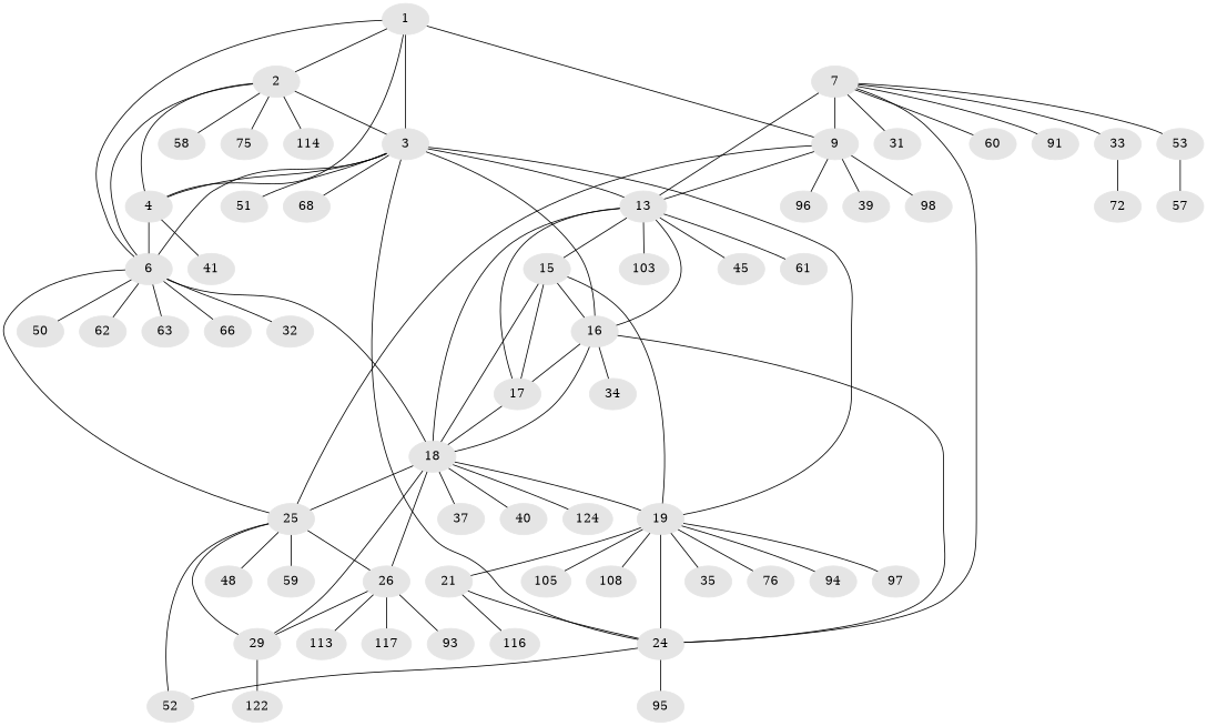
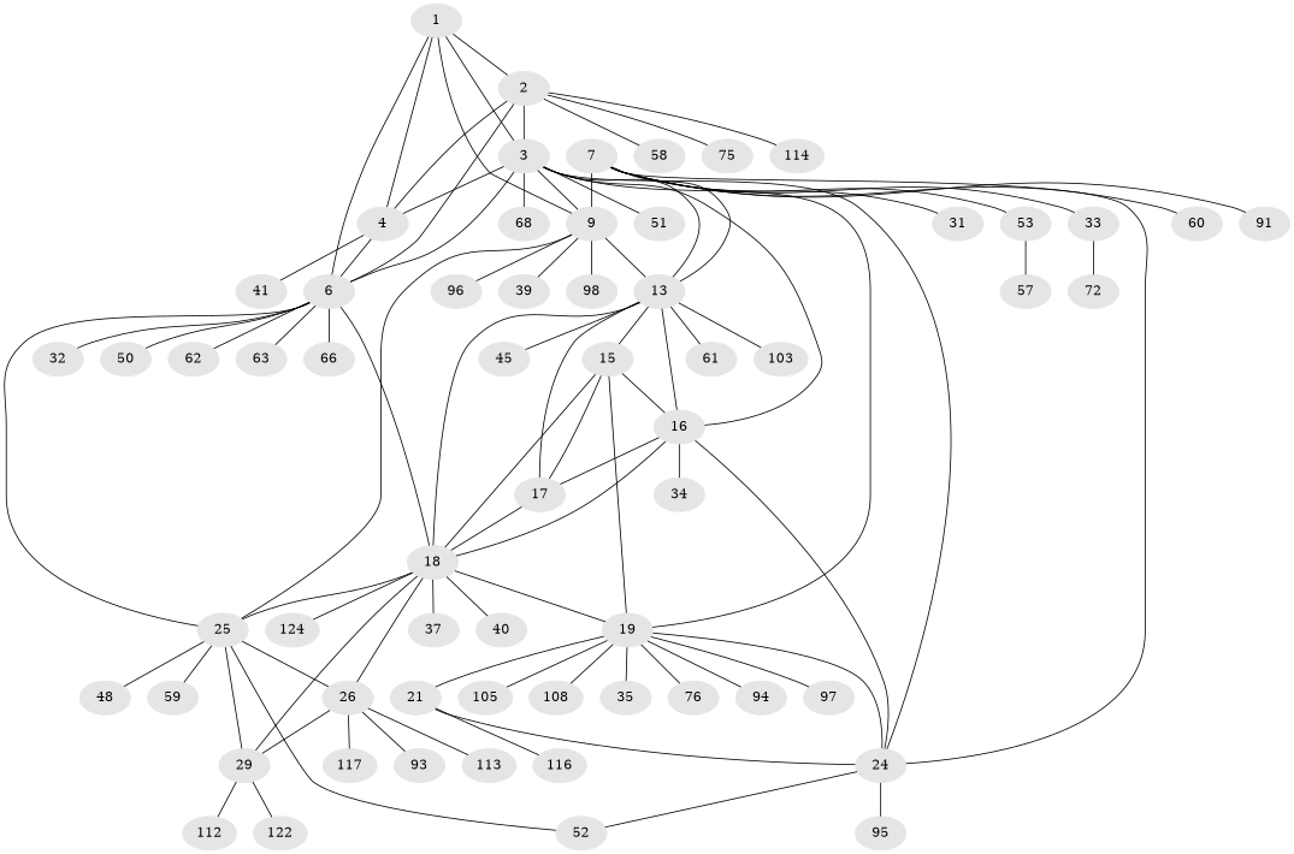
  graph {
    node [color=gray90 style=filled]
    1
    2
    3 [super="+5+84"]
    4
    6 [super="+104+123+64"]
    9 [super="+11+80"]
    58
    75
    114
    13 [super="+14"]
    16 [super="+92+81+86+89"]
    19 [super="+56+20+22"]
    24
    51 [super="+101"]
    68
    41
    18 [super="+27+43+55"]
    25 [super="+28"]
    32
    50
    62
    63
    66
    n24 [label=96]
    39
    98
    15 [super="+42+44"]
    17
    45 [super="+121"]
    61
    103
    34
    21
    35
    76
    94
    97
    105
    108
    52 [super="+67"]
    95
    26
    29
    37
    40
    124
    48
    59
    7 [super="+8"]
    31
    33
    53
    60
    91
    72
    57
    93
    113
    117
+   112
    122
    116
    1 -- 2
    1 -- 3 [weight=2]
    1 -- 4
    1 -- 6
    1 -- 9 [weight=2]
    2 -- 3 [weight=2]
    2 -- 4
    2 -- 6
    2 -- 58
    2 -- 75
    2 -- 114
    3 -- 4 [weight=2]
    3 -- 6 [weight=2]
+   3 -- 9
    3 -- 13
    3 -- 16 [weight=2]
    3 -- 19
    3 -- 24
    3 -- 51
    3 -- 68
    4 -- 6
    4 -- 41
    6 -- 18
    6 -- 25
    6 -- 32
    6 -- 50
    6 -- 62
    6 -- 63
    6 -- 66
    9 -- 13
    9 -- 25
    9 -- n24
    9 -- 39
    9 -- 98
    13 -- 16 [weight=2]
    13 -- 18 [weight=2]
    13 -- 15 [weight=2]
    13 -- 17 [weight=2]
    13 -- 45
    13 -- 61
    13 -- 103
    16 -- 24
    16 -- 18
    16 -- 17
    16 -- 34
    19 -- 24 [weight=4]
    19 -- 21 [weight=4]
    19 -- 35
    19 -- 76
    19 -- 94
    19 -- 97
    19 -- 105
    19 -- 108
    24 -- 52
    24 -- 95
    18 -- 19
    18 -- 25 [weight=4]
    18 -- 26 [weight=2]
    18 -- 29 [weight=2]
    18 -- 37
    18 -- 40
    18 -- 124
    25 -- 52
    25 -- 26 [weight=2]
    25 -- 29 [weight=2]
    25 -- 48
    25 -- 59
    15 -- 16
    15 -- 19 [weight=2]
    15 -- 18
    15 -- 17
    17 -- 18
    21 -- 24
    21 -- 116
    26 -- 29
    26 -- 93
    26 -- 113
    26 -- 117
+   29 -- 112
    29 -- 122
    7 -- 9 [weight=9]
    7 -- 13
    7 -- 24
    7 -- 31
    7 -- 33
    7 -- 53
    7 -- 60
    7 -- 91
    33 -- 72
    53 -- 57
  }
